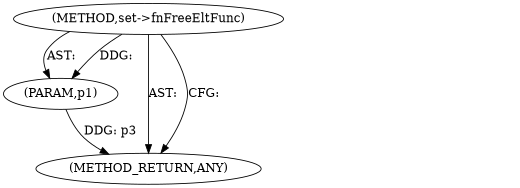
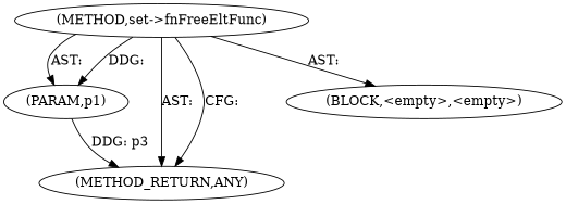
  digraph {
    n1 [label=<(METHOD,set-&gt;fnFreeEltFunc)>]
    n2 [label=<(PARAM,p1)>]
    n3 [label=<(METHOD_RETURN,ANY)>]
+   n4 [label=<(BLOCK,&lt;empty&gt;,&lt;empty&gt;)>]
    n1 -> n2 [label="AST: "]
    n1 -> n2 [label="DDG: "]
    n1 -> n3 [label="AST: "]
    n1 -> n3 [label="CFG: "]
+   n1 -> n4 [label="AST: "]
    n2 -> n3 [label="DDG: p3"]
  }
